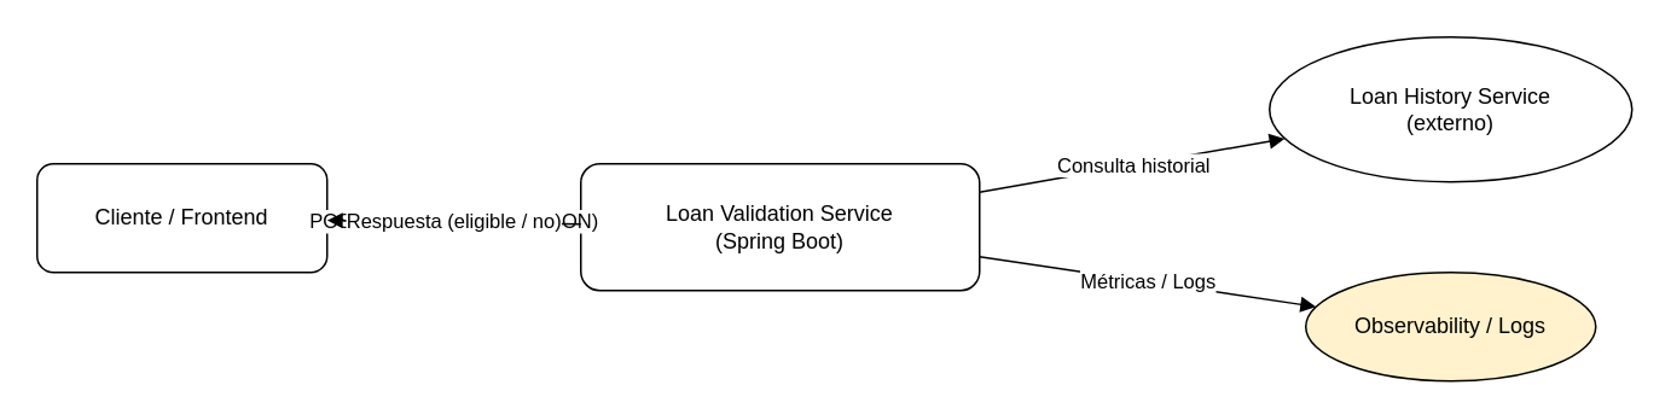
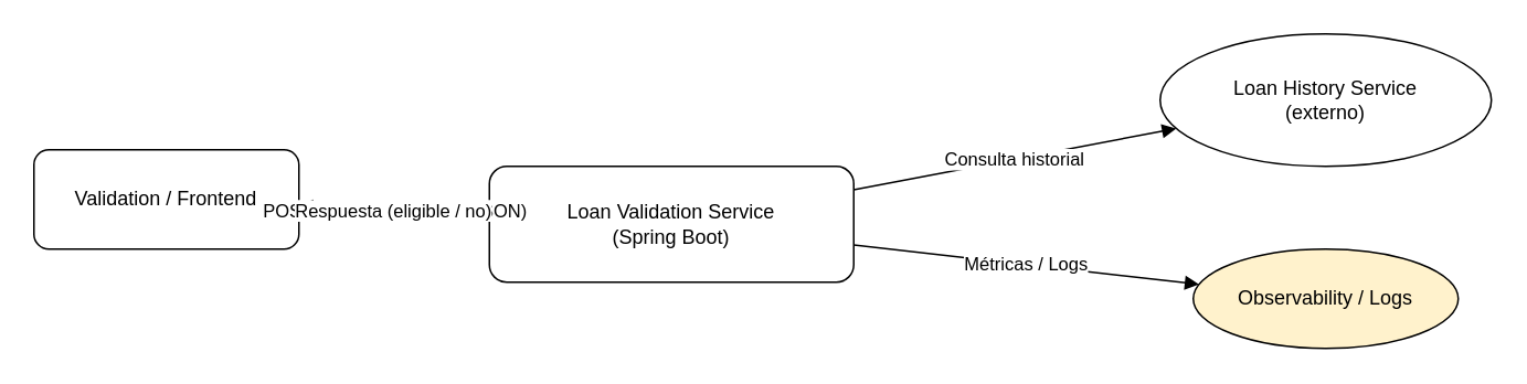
  <mxCell id="0" />
  <mxCell id="1" parent="0" />
- <mxCell id="2" value="Cliente / Frontend" style="rounded=1;whiteSpace=wrap;html=1;" parent="1" vertex="1"><mxGeometry x="20" y="90" width="160" height="60" as="geometry" /></mxCell>
- <mxCell id="3" value="Loan Validation Service&#10;(Spring Boot)" style="rounded=1;whiteSpace=wrap;html=1;" parent="1" vertex="1"><mxGeometry x="320" y="90" width="220" height="70" as="geometry" /></mxCell>
+ <mxCell id="2" value="Validation / Frontend" style="rounded=1;whiteSpace=wrap;html=1;" parent="1" vertex="1"><mxGeometry x="20" y="90" width="160" height="60" as="geometry" /></mxCell>
+ <mxCell id="3" value="Loan Validation Service&#10;(Spring Boot)" style="rounded=1;whiteSpace=wrap;html=1;" parent="1" vertex="1"><mxGeometry x="295" y="100" width="220" height="70" as="geometry" /></mxCell>
  <mxCell id="4" value="Loan History Service&#10;(externo)" style="ellipse;whiteSpace=wrap;html=1;" parent="1" vertex="1"><mxGeometry x="700" y="20" width="200" height="80" as="geometry" /></mxCell>
  <mxCell id="5" value="Observability / Logs" style="ellipse;whiteSpace=wrap;html=1;fillColor=#fff2cc;" parent="1" vertex="1"><mxGeometry x="720" y="150" width="160" height="60" as="geometry" /></mxCell>
  <mxCell id="6" value="POST /api/loan-eligibility (JSON)" style="endArrow=block;html=1;" parent="1" source="2" target="3" edge="1"><mxGeometry relative="1" as="geometry" /></mxCell>
  <mxCell id="7" value="Consulta historial" style="endArrow=block;html=1;" parent="1" source="3" target="4" edge="1"><mxGeometry relative="1" as="geometry" /></mxCell>
  <mxCell id="8" value="Métricas / Logs" style="endArrow=block;html=1;" parent="1" source="3" target="5" edge="1"><mxGeometry relative="1" as="geometry" /></mxCell>
  <mxCell id="9" value="Respuesta (eligible / no)" style="endArrow=block;html=1;" parent="1" source="3" target="2" edge="1"><mxGeometry relative="1" as="geometry" /></mxCell>
